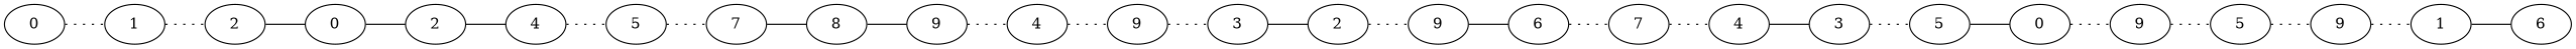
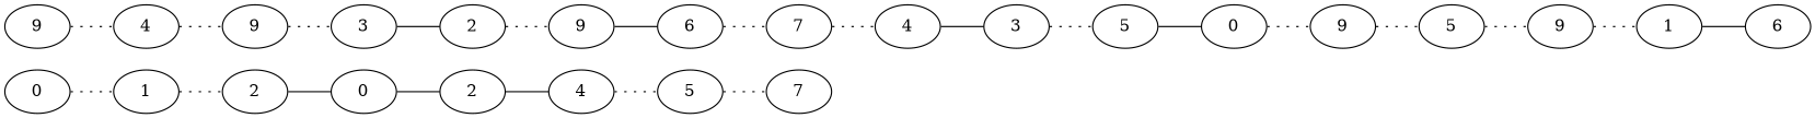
  graph {
    rankdir=LR
    edge [style=dotted]
    n1 [label=0]
    n2 [label=1]
    n3 [label=2]
    n4 [label=0]
    n5 [label=2]
    n6 [label=4]
    n7 [label=5]
    n8 [label=7]
-   n9 [label=8]
    n10 [label=9]
    n11 [label=4]
    n12 [label=9]
    n13 [label=3]
    n14 [label=2]
    n15 [label=9]
    n16 [label=6]
    n17 [label=7]
    n18 [label=4]
    n19 [label=3]
    n20 [label=5]
    n21 [label=0]
    n22 [label=9]
    n23 [label=5]
    n24 [label=9]
    n25 [label=1]
    n26 [label=6]
    n1 -- n2
    n2 -- n3
    n3 -- n4 [style=""]
    n4 -- n5 [style=""]
    n5 -- n6 [style=""]
    n6 -- n7
    n7 -- n8
-   n8 -- n9 [style=""]
-   n9 -- n10 [style=""]
    n10 -- n11
    n11 -- n12
    n12 -- n13
    n13 -- n14 [style=""]
    n14 -- n15
    n15 -- n16 [style=""]
    n16 -- n17
    n17 -- n18
    n18 -- n19 [style=""]
    n19 -- n20
    n20 -- n21 [style=""]
    n21 -- n22
    n22 -- n23
    n23 -- n24
    n24 -- n25
    n25 -- n26 [style=""]
  }
